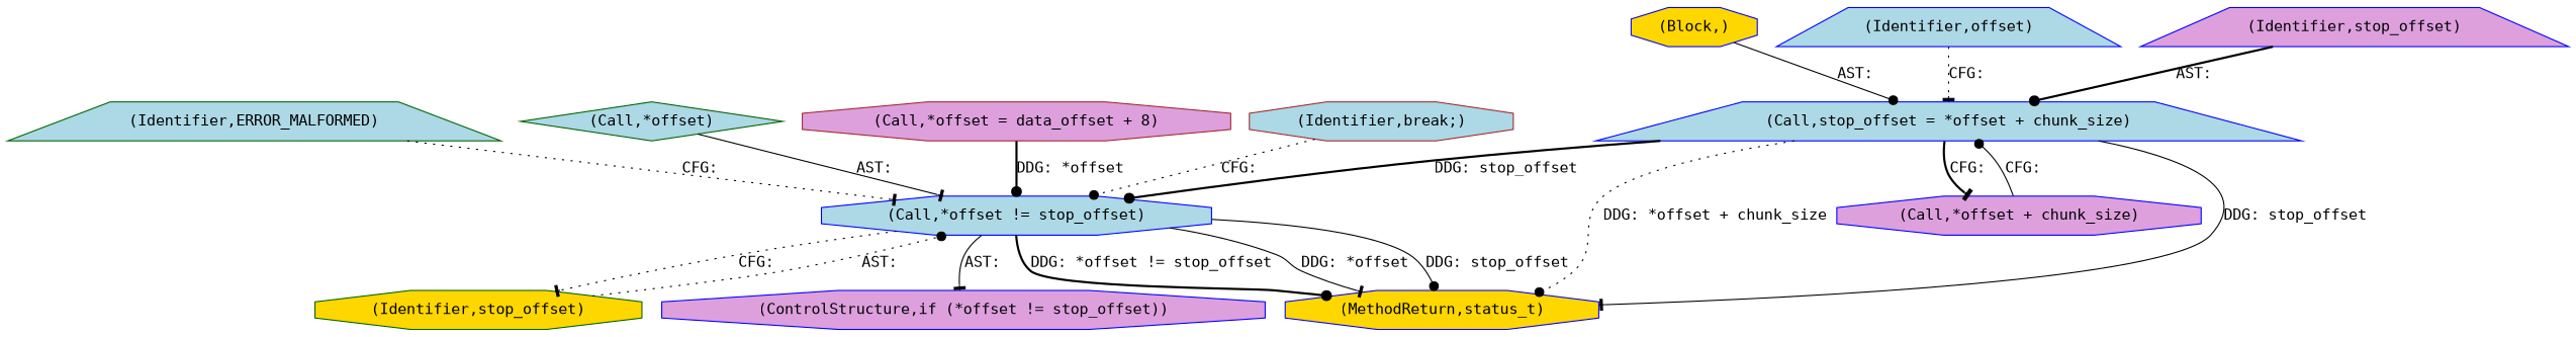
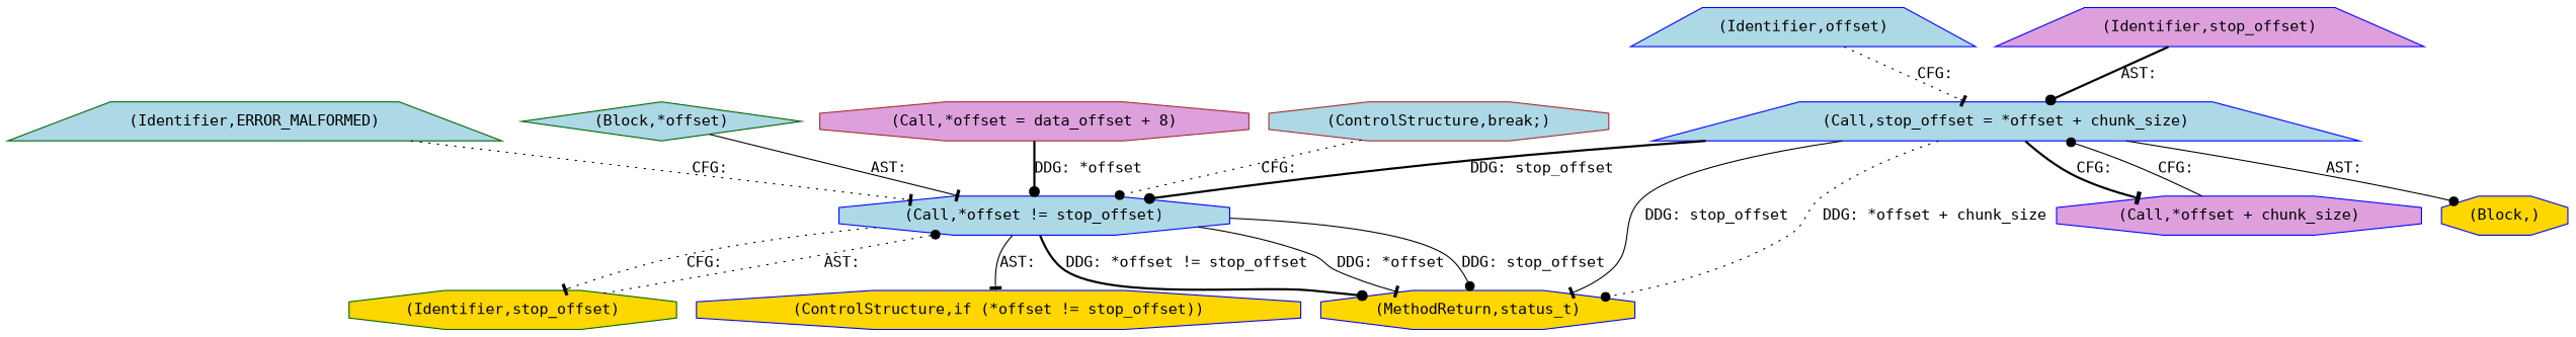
  digraph {
    fontname="DejaVu Sans Mono"
    node [color=blue fillcolor=lightblue fontname="DejaVu Sans Mono" shape=octagon style=filled]
    edge [arrowhead=dot fontname="DejaVu Sans Mono" style=solid]
    n1 [label="(Call,stop_offset = *offset + chunk_size)" shape=trapezium]
    n2 [label="(Call,*offset != stop_offset)"]
    n3 [fillcolor=plum label="(Call,*offset + chunk_size)"]
    n4 [fillcolor=gold label="(Block,)"]
    n5 [fillcolor=gold label="(MethodReturn,status_t)"]
    n6 [color=darkgreen fillcolor=gold label="(Identifier,stop_offset)"]
-   n7 [fillcolor=plum label="(ControlStructure,if (*offset != stop_offset))"]
+   n7 [fillcolor=gold label="(ControlStructure,if (*offset != stop_offset))"]
    n8 [color=darkgreen label="(Identifier,ERROR_MALFORMED)" shape=trapezium]
    n9 [label="(Identifier,offset)" shape=trapezium]
-   n10 [color=darkgreen label="(Call,*offset)" shape=diamond]
+   n10 [color=darkgreen label="(Block,*offset)" shape=diamond]
    n11 [color=brown fillcolor=plum label="(Call,*offset = data_offset + 8)"]
-   n12 [color=brown label="(Identifier,break;)"]
+   n12 [color=brown label="(ControlStructure,break;)"]
    n13 [fillcolor=plum label="(Identifier,stop_offset)" shape=trapezium]
    n1 -> n2 [label="DDG: stop_offset" style=bold]
    n1 -> n3 [arrowhead=tee label="CFG: " style=bold]
-   n4 -> n1 [label="AST: "]
+   n1 -> n4 [label="AST: "]
    n1 -> n5 [arrowhead=tee label="DDG: stop_offset"]
    n1 -> n5 [label="DDG: *offset + chunk_size" style=dotted]
    n2 -> n5 [arrowhead=tee label="DDG: *offset"]
    n2 -> n5 [label="DDG: stop_offset"]
    n2 -> n5 [label="DDG: *offset != stop_offset" style=bold]
    n2 -> n6 [arrowhead=tee label="CFG: " style=dotted]
    n2 -> n7 [arrowhead=tee label="AST: "]
    n3 -> n1 [label="CFG: "]
    n6 -> n2 [label="AST: " style=dotted]
    n8 -> n2 [arrowhead=tee label="CFG: " style=dotted]
    n9 -> n1 [arrowhead=tee label="CFG: " style=dotted]
    n10 -> n2 [arrowhead=tee label="AST: "]
    n11 -> n2 [label="DDG: *offset" style=bold]
    n12 -> n2 [label="CFG: " style=dotted]
    n13 -> n1 [label="AST: " style=bold]
  }
